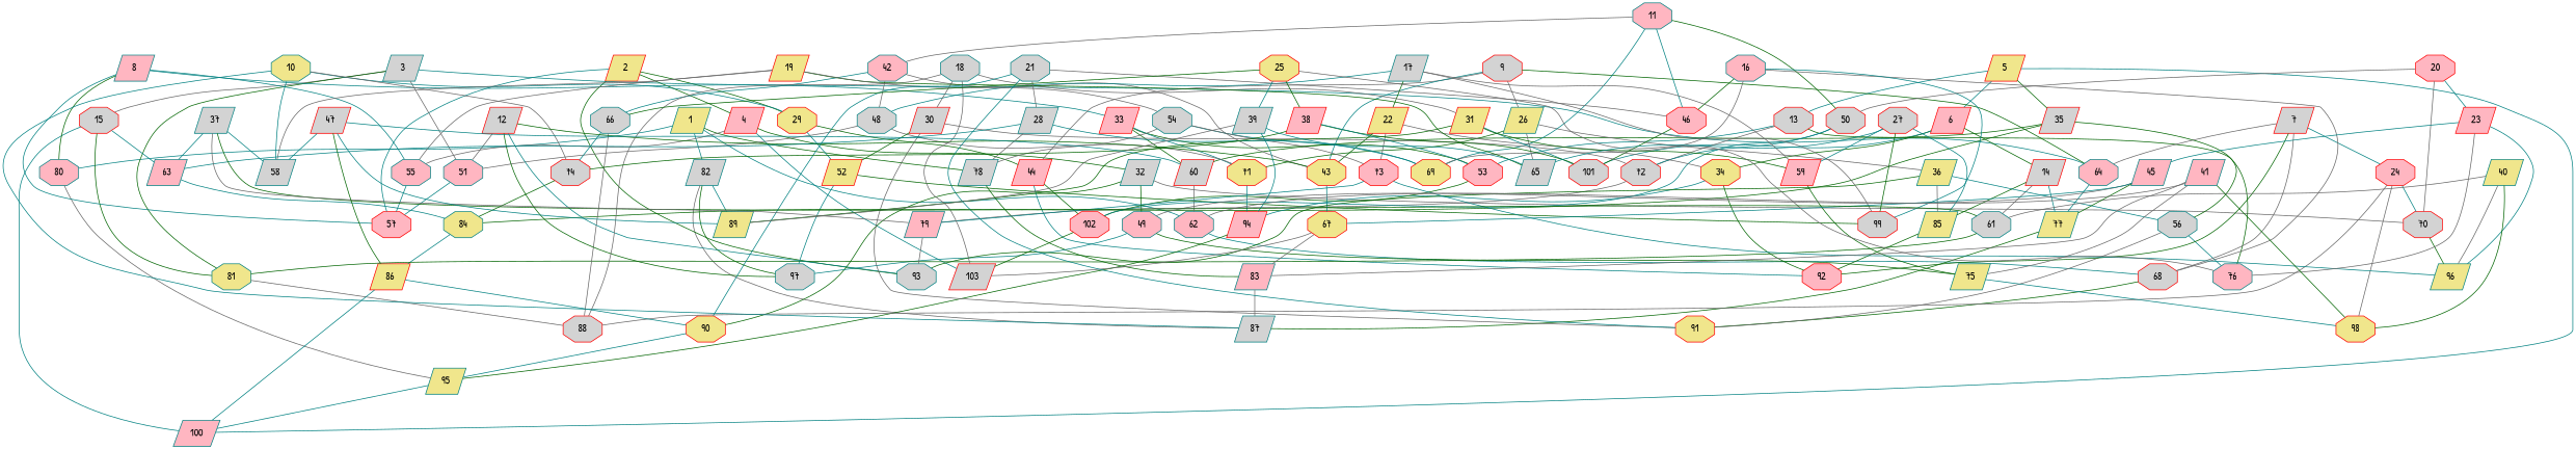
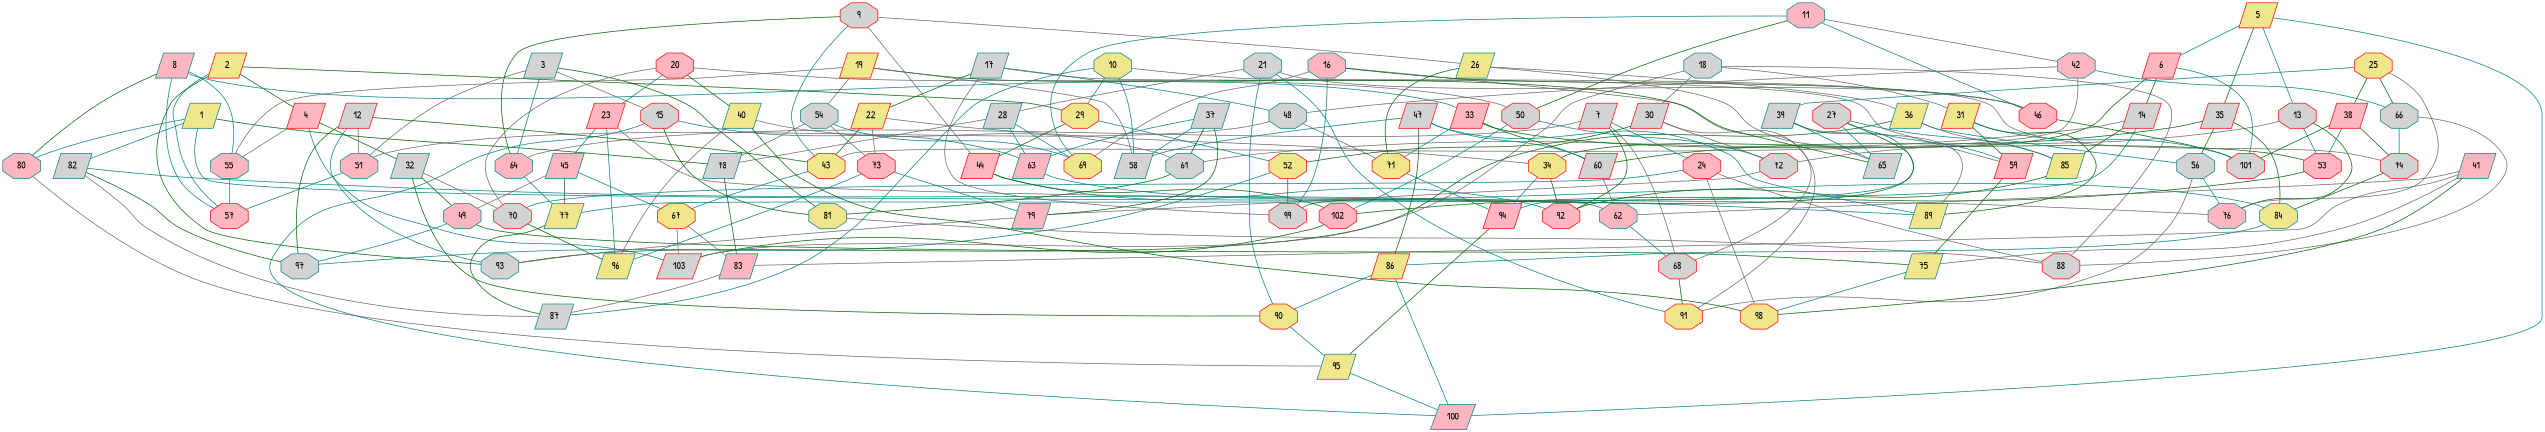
  graph {
    fontname="Patrick Hand"
    node [color=red fillcolor=lightgrey fontname="Patrick Hand" shape=octagon style=filled]
    edge [color=teal fontname="Patrick Hand"]
    1 [color=teal fillcolor=khaki shape=parallelogram]
    62 [color=teal fillcolor=lightpink]
    78 [color=teal shape=parallelogram]
    80 [color=teal fillcolor=lightpink]
    82 [color=teal shape=parallelogram]
    68
    83 [color=teal fillcolor=lightpink shape=parallelogram]
    95 [color=teal fillcolor=khaki shape=parallelogram]
    87 [color=teal shape=parallelogram]
    97 [color=teal]
    89 [color=teal fillcolor=khaki shape=parallelogram]
    2 [fillcolor=khaki shape=parallelogram]
    4 [fillcolor=lightpink shape=parallelogram]
    29 [fillcolor=khaki]
    57 [fillcolor=lightpink]
    93 [color=teal]
    32 [color=teal shape=parallelogram]
    55 [color=teal fillcolor=lightpink]
    103 [shape=parallelogram]
    44 [fillcolor=lightpink shape=parallelogram]
-   52 [fillcolor=khaki shape=parallelogram]
+   52 [fillcolor=khaki]
    3 [color=teal shape=parallelogram]
    15
    51 [color=teal fillcolor=lightpink]
    64 [color=teal fillcolor=lightpink]
    81 [color=teal fillcolor=khaki]
    100 [color=teal fillcolor=lightpink shape=parallelogram]
    63 [color=teal fillcolor=lightpink shape=parallelogram]
    77 [color=teal fillcolor=khaki shape=parallelogram]
    88
    70
    90 [fillcolor=khaki]
    49 [color=teal fillcolor=lightpink]
    5 [fillcolor=khaki shape=parallelogram]
    6 [fillcolor=lightpink shape=parallelogram]
    13
    35 [shape=parallelogram]
    14 [shape=parallelogram]
    34 [fillcolor=khaki]
    101
    53 [fillcolor=lightpink]
    72
    76 [color=teal fillcolor=lightpink]
    60 [shape=parallelogram]
    56 [color=teal]
    84 [color=teal fillcolor=khaki]
    61 [color=teal]
    85 [color=teal fillcolor=khaki shape=parallelogram]
    92 [fillcolor=lightpink]
    94 [fillcolor=lightpink shape=parallelogram]
    7 [shape=parallelogram]
    24 [fillcolor=lightpink]
    98 [fillcolor=khaki]
    91 [fillcolor=khaki]
    8 [color=teal fillcolor=lightpink shape=parallelogram]
    33 [fillcolor=lightpink shape=parallelogram]
    71 [fillcolor=khaki]
    9
    26 [color=teal fillcolor=khaki shape=parallelogram]
    43 [fillcolor=khaki]
    65 [color=teal shape=parallelogram]
    36 [color=teal fillcolor=khaki shape=parallelogram]
    67 [fillcolor=khaki]
    102 [fillcolor=lightpink]
    10 [color=teal fillcolor=khaki]
    58 [color=teal shape=parallelogram]
    74
    11 [color=teal fillcolor=lightpink]
    42 [color=teal fillcolor=lightpink]
    46 [fillcolor=lightpink]
    50
    69 [fillcolor=khaki]
    48 [color=teal]
    66 [color=teal]
    12 [shape=parallelogram]
    79 [color=teal fillcolor=lightpink shape=parallelogram]
    16 [color=teal fillcolor=lightpink]
    99
    17 [color=teal shape=parallelogram]
    22 [fillcolor=khaki shape=parallelogram]
    59 [fillcolor=lightpink shape=parallelogram]
    73 [fillcolor=lightpink]
    75 [color=teal fillcolor=khaki shape=parallelogram]
    18 [color=teal]
    30 [shape=parallelogram]
    31 [fillcolor=khaki shape=parallelogram]
    19 [fillcolor=khaki shape=parallelogram]
    54 [color=teal]
    20 [fillcolor=lightpink]
    23 [fillcolor=lightpink shape=parallelogram]
    40 [color=teal fillcolor=khaki shape=parallelogram]
    45 [color=teal fillcolor=lightpink shape=parallelogram]
    96 [color=teal fillcolor=khaki shape=parallelogram]
    21 [color=teal]
    28 [color=teal shape=parallelogram]
    25 [fillcolor=khaki]
    38 [fillcolor=lightpink shape=parallelogram]
    39 [color=teal shape=parallelogram]
    27
    86 [fillcolor=khaki shape=parallelogram]
    37 [color=teal shape=parallelogram]
    41 [color=teal fillcolor=lightpink shape=parallelogram]
    47 [shape=parallelogram]
    1 -- 62
    1 -- 78 [color=darkgreen]
    1 -- 80
    1 -- 82
    62 -- 68
    78 -- 83 [color=darkgreen]
    80 -- 95 [color=gray40]
    82 -- 87 [color=gray40]
    82 -- 97 [color=darkgreen]
    82 -- 89
    68 -- 91 [color=darkgreen]
    83 -- 87 [color=gray40]
    95 -- 100
    2 -- 4 [color=darkgreen]
    2 -- 29 [color=darkgreen]
    2 -- 57
    2 -- 93 [color=darkgreen]
    4 -- 32 [color=darkgreen]
    4 -- 55 [color=gray40]
    4 -- 103
    29 -- 44 [color=darkgreen]
    29 -- 52
    32 -- 70 [color=gray40]
    32 -- 90 [color=darkgreen]
    32 -- 49 [color=darkgreen]
    55 -- 57
    44 -- 92
    44 -- 102 [color=darkgreen]
    52 -- 97
    52 -- 99 [color=darkgreen]
    3 -- 15 [color=gray40]
    3 -- 51 [color=gray40]
    3 -- 64
    3 -- 81 [color=darkgreen]
    15 -- 81 [color=darkgreen]
    15 -- 100
    15 -- 63
    51 -- 57
    64 -- 77
    81 -- 88 [color=gray40]
    63 -- 84
    77 -- 87 [color=darkgreen]
    70 -- 96 [color=darkgreen]
    90 -- 95
    49 -- 97
    49 -- 75 [color=darkgreen]
    5 -- 100
    5 -- 6
    5 -- 13
    5 -- 35 [color=darkgreen]
    6 -- 14 [color=darkgreen]
    6 -- 34 [color=darkgreen]
    6 -- 101
    13 -- 53
    13 -- 72 [color=gray40]
    13 -- 76 [color=darkgreen]
    35 -- 60 [color=darkgreen]
    35 -- 56 [color=darkgreen]
    35 -- 84 [color=darkgreen]
    14 -- 77
    14 -- 61 [color=gray40]
    14 -- 85 [color=darkgreen]
    34 -- 92 [color=darkgreen]
    34 -- 94
    53 -- 102 [color=darkgreen]
    72 -- 79 [color=gray40]
    60 -- 62 [color=gray40]
    56 -- 76
    56 -- 91 [color=gray40]
    84 -- 86
    61 -- 81 [color=darkgreen]
    85 -- 92 [color=darkgreen]
    94 -- 95 [color=darkgreen]
    7 -- 68 [color=gray40]
    7 -- 64 [color=gray40]
    7 -- 92 [color=darkgreen]
    7 -- 24
    24 -- 88 [color=gray40]
    24 -- 70
    24 -- 98 [color=gray40]
    8 -- 80 [color=darkgreen]
    8 -- 57
    8 -- 55
    8 -- 33
    33 -- 53 [color=darkgreen]
    33 -- 60 [color=darkgreen]
    33 -- 71
    71 -- 94
    9 -- 44 [color=gray40]
    9 -- 64 [color=darkgreen]
    9 -- 26 [color=gray40]
    9 -- 43
    26 -- 71 [color=darkgreen]
    26 -- 65 [color=gray40]
    26 -- 36 [color=gray40]
    43 -- 67
    36 -- 93 [color=darkgreen]
    36 -- 56
    36 -- 85 [color=gray40]
    67 -- 83 [color=gray40]
    67 -- 103 [color=gray40]
    102 -- 103 [color=darkgreen]
    10 -- 87
    10 -- 29
    10 -- 58
    10 -- 74 [color=gray40]
    74 -- 84 [color=darkgreen]
    11 -- 42 [color=gray40]
    11 -- 46
    11 -- 50 [color=darkgreen]
    11 -- 69
    42 -- 43 [color=gray40]
    42 -- 48 [color=gray40]
    42 -- 66
    46 -- 101 [color=darkgreen]
    50 -- 72
    50 -- 102
    48 -- 51 [color=gray40]
    48 -- 71 [color=gray40]
    66 -- 88 [color=gray40]
    66 -- 74
    12 -- 97 [color=darkgreen]
    12 -- 93
    12 -- 51 [color=gray40]
    12 -- 43 [color=darkgreen]
    79 -- 93 [color=gray40]
    16 -- 68 [color=gray40]
    16 -- 46 [color=darkgreen]
    16 -- 69 [color=gray40]
    16 -- 99
    17 -- 48
    17 -- 99 [color=gray40]
    17 -- 22 [color=darkgreen]
    17 -- 59 [color=gray40]
    22 -- 34 [color=gray40]
    22 -- 43 [color=darkgreen]
    22 -- 73 [color=gray40]
    59 -- 75 [color=darkgreen]
    73 -- 79
    73 -- 96
    75 -- 98
    18 -- 103 [color=gray40]
    18 -- 88 [color=gray40]
    18 -- 30 [color=gray40]
    18 -- 31 [color=gray40]
    30 -- 52 [color=darkgreen]
    30 -- 72 [color=gray40]
    30 -- 91 [color=gray40]
    31 -- 89 [color=darkgreen]
    31 -- 101
    31 -- 59 [color=darkgreen]
    19 -- 55 [color=gray40]
    19 -- 65 [color=darkgreen]
    19 -- 58 [color=gray40]
    19 -- 54 [color=gray40]
    54 -- 78 [color=gray40]
    54 -- 69
    54 -- 73 [color=gray40]
    20 -- 70 [color=gray40]
    20 -- 50 [color=gray40]
    20 -- 23
+   20 -- 40 [color=darkgreen]
    23 -- 76 [color=gray40]
    23 -- 45
    23 -- 96
    40 -- 61 [color=gray40]
    40 -- 98 [color=darkgreen]
    40 -- 96 [color=gray40]
    45 -- 77 [color=darkgreen]
    45 -- 49 [color=gray40]
    45 -- 67
    21 -- 90
    21 -- 91
    21 -- 46 [color=gray40]
    21 -- 28 [color=gray40]
    28 -- 78 [color=gray40]
    28 -- 63
    28 -- 69
    25 -- 76 [color=gray40]
    25 -- 66 [color=darkgreen]
    25 -- 38 [color=darkgreen]
    25 -- 39
    38 -- 101 [color=darkgreen]
    38 -- 53
    38 -- 74 [color=darkgreen]
    39 -- 89 [color=gray40]
    39 -- 94
    39 -- 65
    27 -- 85
    27 -- 65
    27 -- 99 [color=darkgreen]
    27 -- 59
    86 -- 100
    86 -- 90
    37 -- 63
    37 -- 61 [color=darkgreen]
    37 -- 58
-   37 -- 79 [color=gray40]
+   37 -- 79 [color=darkgreen]
    41 -- 62 [color=gray40]
    41 -- 83 [color=gray40]
    41 -- 98 [color=darkgreen]
    41 -- 75 [color=gray40]
    47 -- 89
    47 -- 60
    47 -- 58
    47 -- 86 [color=darkgreen]
  }
